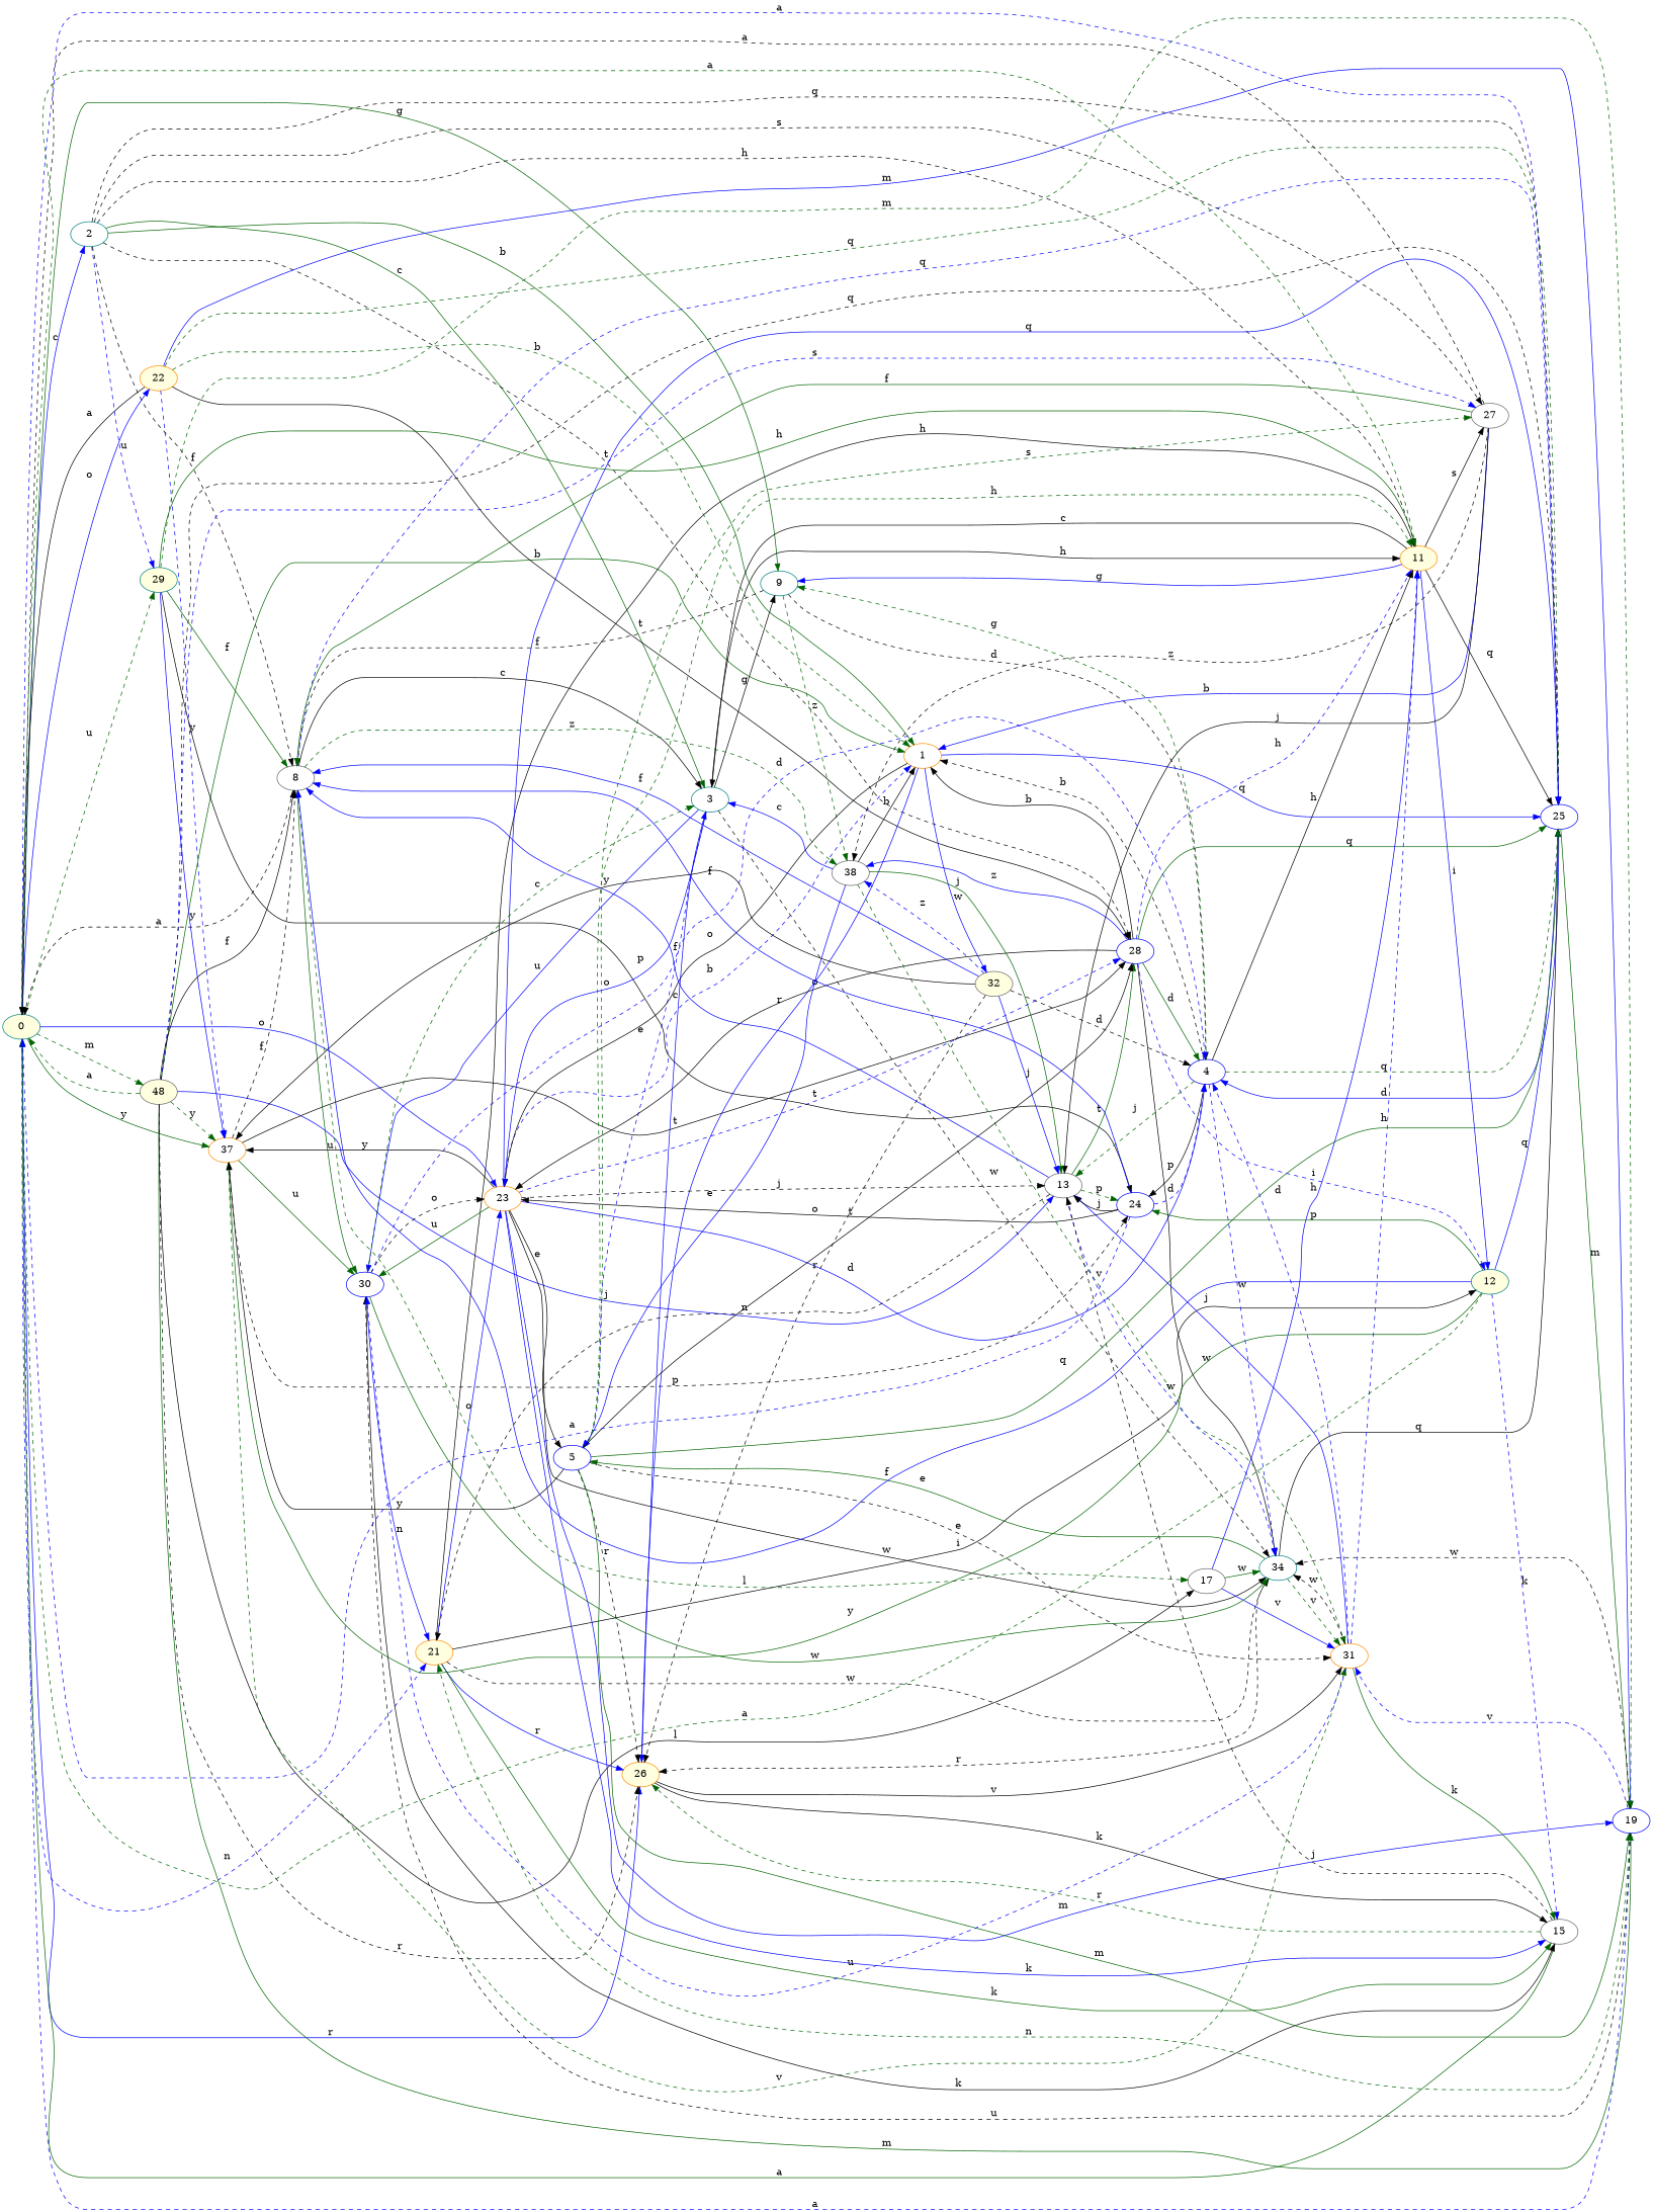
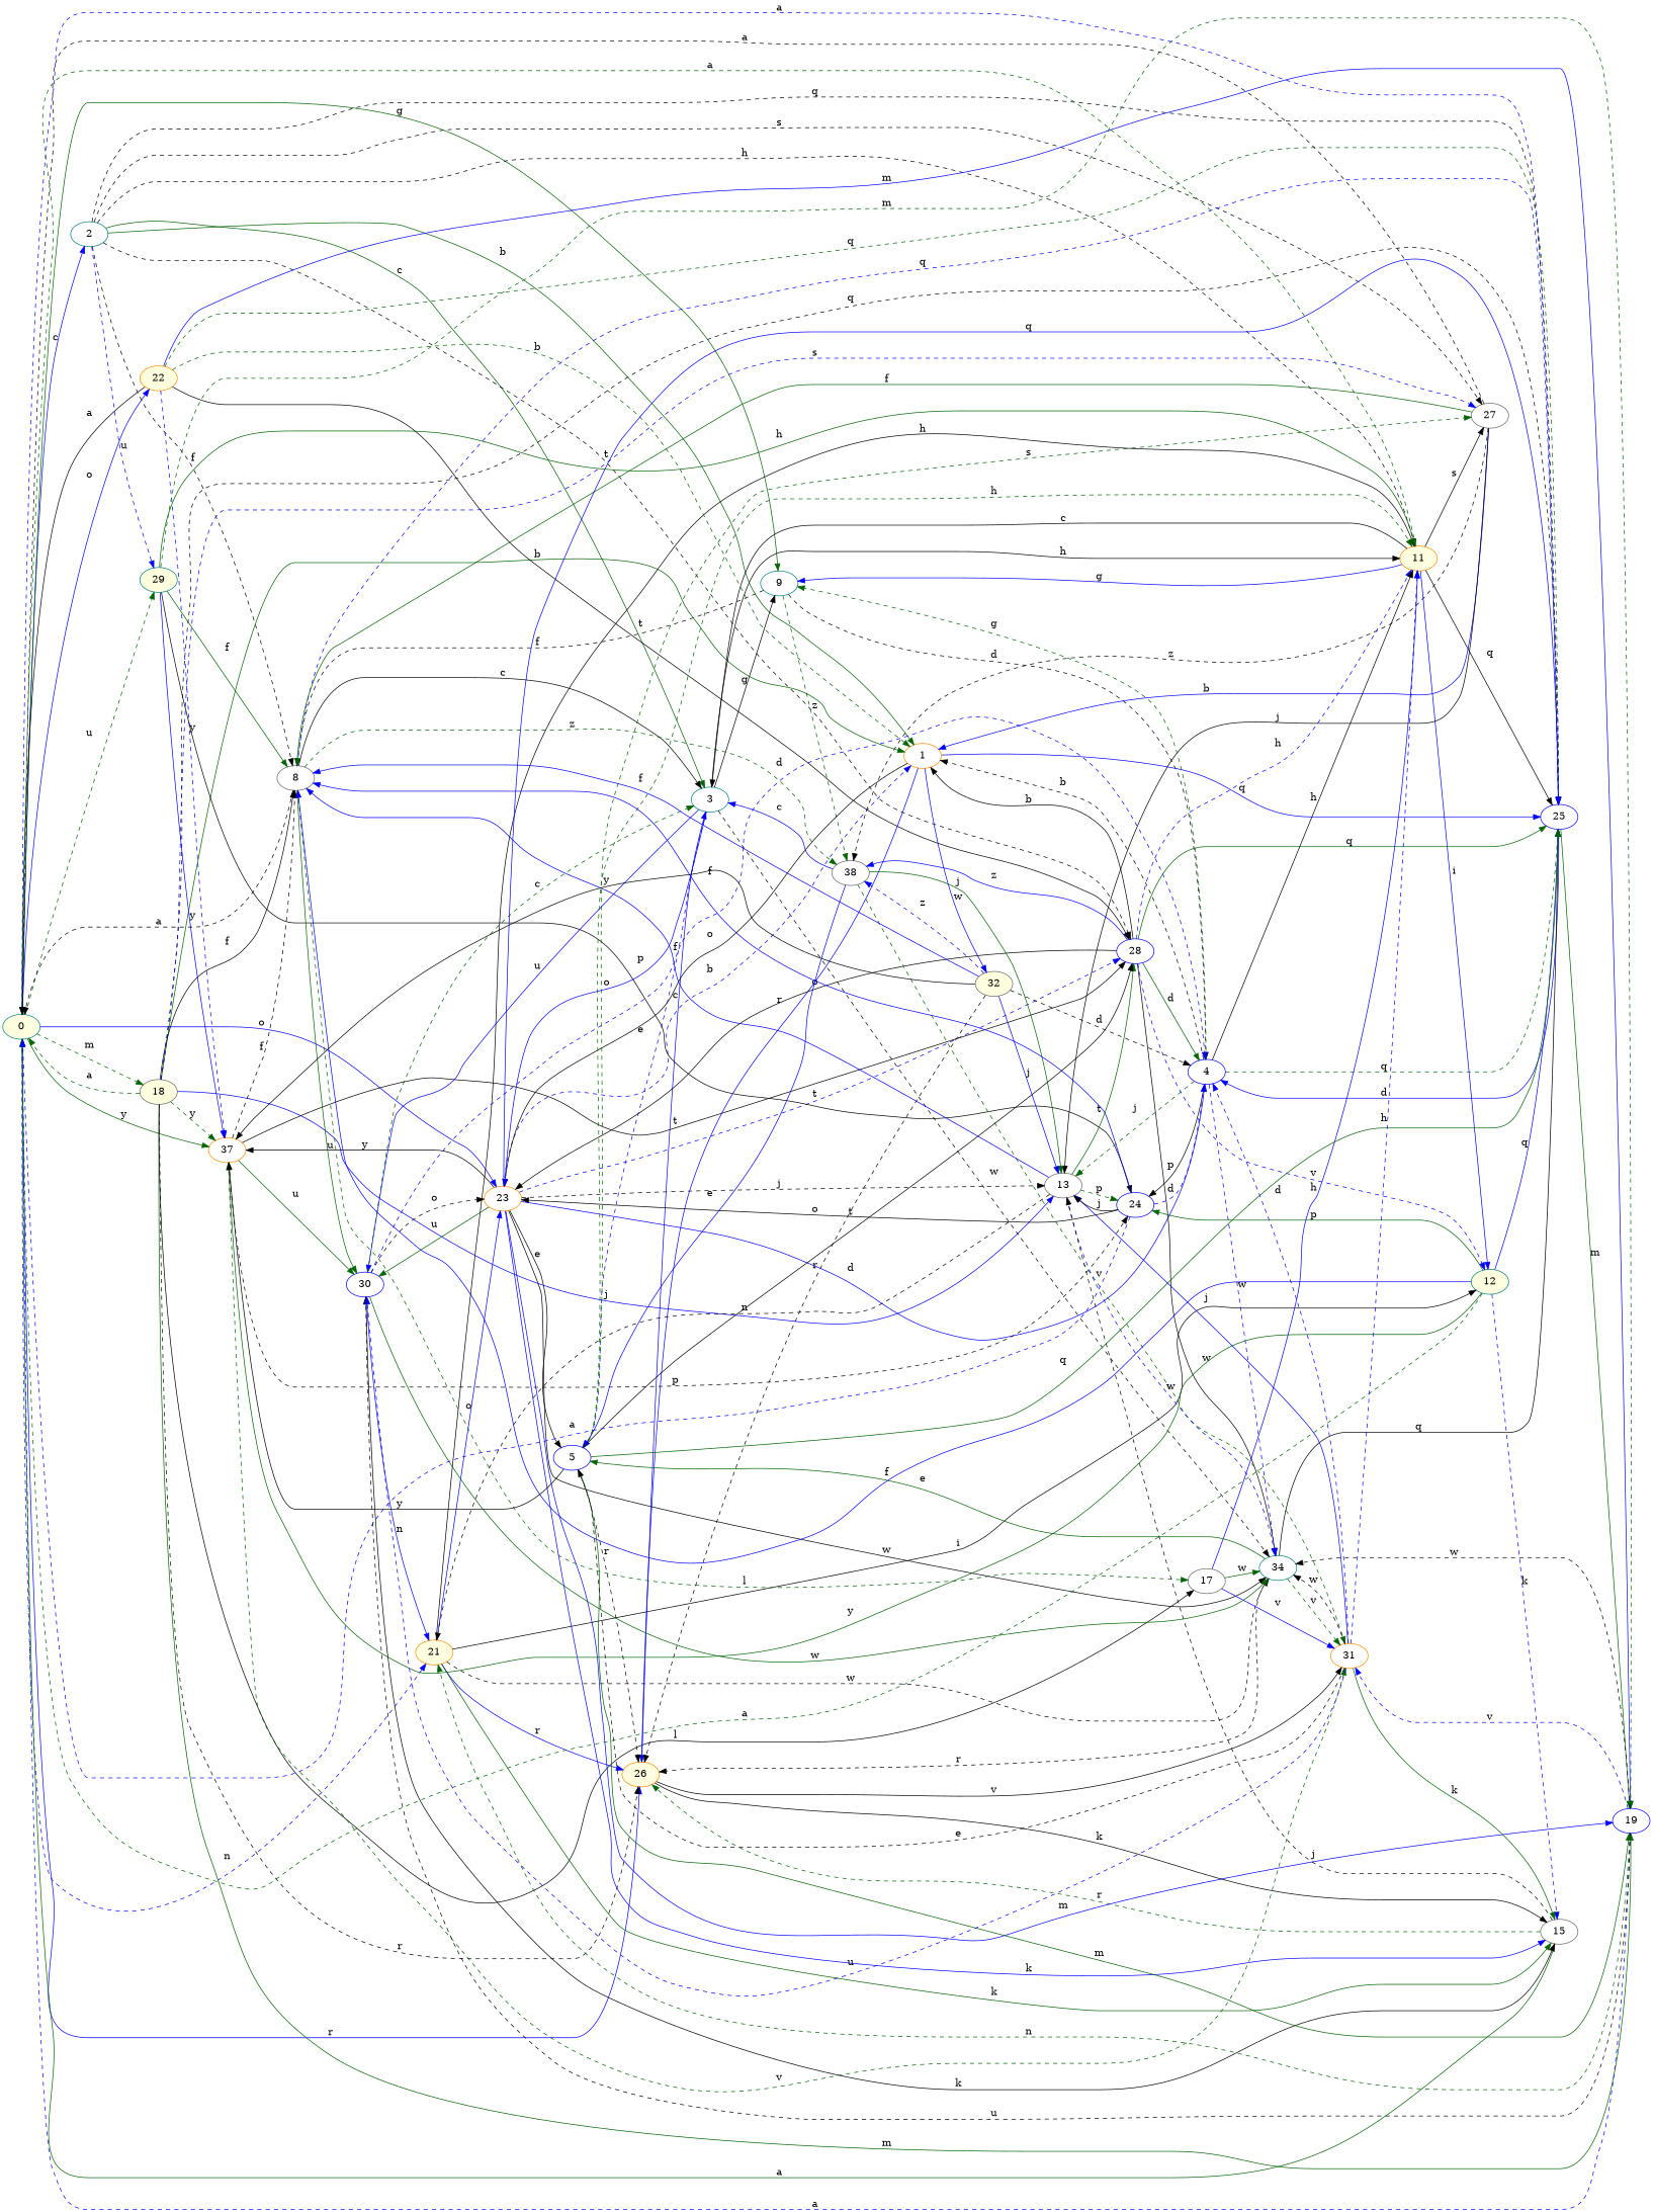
  strict digraph {
    rankdir=LR
    node [color=gray40 fillcolor=white style=filled]
    edge [color=black style=solid]
    0 [color=teal fillcolor=lightyellow]
    2 [color=teal]
    9 [color=teal]
-   18 [fillcolor=lightyellow label=48]
+   18 [fillcolor=lightyellow]
    21 [color=darkorange fillcolor=lightyellow]
    22 [color=darkorange fillcolor=lightyellow]
    23 [color=darkorange]
    26 [color=darkorange fillcolor=lightyellow]
    29 [color=teal fillcolor=lightyellow]
    37 [color=darkorange]
    1 [color=darkorange]
    25 [color=blue]
    3 [color=teal]
    8
    11 [color=darkorange fillcolor=lightyellow]
    27
    28 [color=blue]
    4 [color=blue]
    38
    13
    19 [color=blue]
    17
    34 [color=teal]
    12 [color=teal fillcolor=lightyellow]
    15
    30 [color=blue]
    5 [color=blue]
    31 [color=darkorange]
    24 [color=blue]
    32 [fillcolor=lightyellow]
    0 -> 2 [color=blue label=c]
    0 -> 9 [color=darkgreen label=g]
    0 -> 18 [color=darkgreen label=m style=dashed]
    0 -> 21 [color=blue label=n style=dashed]
    0 -> 22 [color=blue label=o]
    0 -> 23 [color=blue label=o]
    0 -> 26 [color=blue label=r]
    0 -> 29 [color=darkgreen label=u style=dashed]
    0 -> 37 [color=darkgreen label=y]
    2 -> 29 [color=blue label=u style=dashed]
    2 -> 1 [color=darkgreen label=b]
    2 -> 25 [label=q style=dashed]
    2 -> 3 [color=darkgreen label=c]
    2 -> 8 [label=f style=dashed]
    2 -> 11 [label=h style=dashed]
    2 -> 27 [label=s style=dashed]
    2 -> 28 [label=t style=dashed]
    9 -> 8 [label=f style=dashed]
    9 -> 4 [label=d style=dashed]
    9 -> 38 [color=darkgreen label=z style=dashed]
    18 -> 0 [color=darkgreen label=a style=dashed]
    18 -> 26 [label=r style=dashed]
    18 -> 37 [color=darkgreen label=y style=dashed]
    18 -> 1 [color=darkgreen label=b]
    18 -> 25 [label=q style=dashed]
    18 -> 8 [label=f]
    18 -> 27 [color=blue label=s style=dashed]
    18 -> 13 [color=blue label=j]
    18 -> 19 [color=darkgreen label=m]
    18 -> 17 [label=l]
    21 -> 23 [color=blue label=o]
    21 -> 26 [color=blue label=r]
    21 -> 11 [label=h]
    21 -> 34 [label=w style=dashed]
    21 -> 12 [label=i]
    21 -> 15 [color=darkgreen label=k]
    22 -> 0 [label=a]
    22 -> 37 [color=blue label=y style=dashed]
    22 -> 1 [color=darkgreen label=b style=dashed]
    22 -> 25 [color=darkgreen label=q style=dashed]
    22 -> 28 [label=t]
    22 -> 19 [color=blue label=m]
    23 -> 37 [label=y]
    23 -> 1 [color=blue label=b style=dashed]
    23 -> 25 [color=blue label=q]
    23 -> 28 [color=blue label=t style=dashed]
    23 -> 4 [color=blue label=d]
    23 -> 13 [label=j style=dashed]
    23 -> 19 [color=blue label=m]
    23 -> 34 [label=w]
    23 -> 15 [color=blue label=k]
    23 -> 30 [color=darkgreen label=u]
    23 -> 5 [label=e]
    26 -> 3 [color=blue label=c]
    26 -> 15 [label=k]
    26 -> 31 [label=v]
    29 -> 37 [color=blue label=y]
    29 -> 8 [color=darkgreen label=f]
    29 -> 11 [color=darkgreen label=h]
    29 -> 19 [color=darkgreen label=m style=dashed]
    29 -> 24 [label=p]
    37 -> 8 [label=f style=dashed]
    37 -> 28 [label=t]
    37 -> 30 [color=darkgreen label=u]
    37 -> 31 [color=darkgreen label=v style=dashed]
    37 -> 24 [label=p style=dashed]
    1 -> 23 [label=o]
    1 -> 26 [color=blue label=r]
    1 -> 25 [color=blue label=q]
    1 -> 32 [color=blue label=w]
    25 -> 0 [color=blue label=a style=dashed]
    25 -> 4 [color=blue label=d]
    25 -> 19 [color=darkgreen label=m]
    3 -> 9 [label=g]
    3 -> 23 [color=blue label=o]
    3 -> 11 [label=h]
    3 -> 34 [label=w style=dashed]
    3 -> 30 [color=blue label=u]
    3 -> 5 [color=blue label=e style=dashed]
    8 -> 0 [label=a style=dashed]
    8 -> 25 [color=blue label=q style=dashed]
    8 -> 3 [label=c]
    8 -> 38 [color=darkgreen label=z style=dashed]
    8 -> 17 [color=darkgreen label=l style=dashed]
    8 -> 30 [color=darkgreen label=u]
    11 -> 0 [color=darkgreen label=a style=dashed]
    11 -> 9 [color=blue label=g]
    11 -> 25 [label=q]
    11 -> 3 [label=c]
    11 -> 27 [label=s]
    11 -> 12 [color=blue label=i]
    27 -> 0 [label=a style=dashed]
    27 -> 1 [color=blue label=b]
    27 -> 8 [color=darkgreen label=f]
    27 -> 38 [label=z style=dashed]
    27 -> 13 [label=j]
    28 -> 23 [label=o]
    28 -> 1 [label=b]
    28 -> 25 [color=darkgreen label=q]
    28 -> 11 [color=blue label=h style=dashed]
    28 -> 4 [color=darkgreen label=d]
    28 -> 38 [color=blue label=z]
    28 -> 34 [label=w]
-   28 -> 12 [color=blue label=i style=dashed]
+   28 -> 12 [color=blue label=v style=dashed]
    4 -> 9 [color=darkgreen label=g style=dashed]
    4 -> 1 [label=b style=dashed]
    4 -> 25 [color=darkgreen label=q style=dashed]
    4 -> 11 [label=h]
    4 -> 13 [color=darkgreen label=j style=dashed]
    4 -> 34 [color=blue label=w style=dashed]
    4 -> 24 [label=p]
-   38 -> 1 [label=b]
    38 -> 3 [color=blue label=c]
    38 -> 13 [color=darkgreen label=j]
    38 -> 5 [color=blue label=e]
    38 -> 31 [color=darkgreen label=v style=dashed]
    13 -> 21 [label=n style=dashed]
    13 -> 8 [color=blue label=f]
    13 -> 28 [color=darkgreen label=t]
    13 -> 34 [color=blue label=w style=dashed]
    13 -> 24 [color=darkgreen label=p style=dashed]
    19 -> 0 [color=blue label=a style=dashed]
    19 -> 21 [color=darkgreen label=n style=dashed]
    19 -> 34 [label=w style=dashed]
    19 -> 30 [label=u style=dashed]
    19 -> 31 [color=blue label=v style=dashed]
    17 -> 11 [color=blue label=h]
    17 -> 34 [color=darkgreen label=w]
    17 -> 31 [color=blue label=v]
    34 -> 26 [label=r style=dashed]
    34 -> 25 [label=q]
    34 -> 5 [color=darkgreen label=e]
    34 -> 31 [color=darkgreen label=v style=dashed]
    12 -> 0 [color=darkgreen label=a style=dashed]
    12 -> 37 [color=darkgreen label=y]
    12 -> 25 [color=blue label=q]
    12 -> 8 [color=blue label=f]
    12 -> 15 [color=blue label=k style=dashed]
    12 -> 24 [color=darkgreen label=p]
    15 -> 0 [color=darkgreen label=a]
    15 -> 26 [color=darkgreen label=r style=dashed]
    15 -> 13 [label=j style=dashed]
    30 -> 21 [color=blue label=n]
    30 -> 23 [label=o style=dashed]
    30 -> 3 [color=darkgreen label=c style=dashed]
    30 -> 4 [color=blue label=d style=dashed]
    30 -> 34 [color=darkgreen label=w]
    30 -> 15 [label=k]
    5 -> 26 [label=r style=dashed]
    5 -> 37 [label=y]
    5 -> 25 [color=darkgreen label=q]
    5 -> 11 [color=darkgreen label=h style=dashed]
    5 -> 27 [color=darkgreen label=s style=dashed]
    5 -> 28 [label=t]
    5 -> 19 [color=darkgreen label=m]
    31 -> 11 [color=blue label=h style=dashed]
    31 -> 4 [color=blue label=d style=dashed]
    31 -> 13 [color=blue label=j]
    31 -> 34 [label=w style=dashed]
    31 -> 15 [color=darkgreen label=k]
    31 -> 30 [color=blue label=u style=dashed]
-   5 -> 31 [label=e style=dashed]
+   31 -> 5 [label=e style=dashed]
    24 -> 0 [color=blue label=a style=dashed]
    24 -> 23 [label=o]
    24 -> 8 [color=blue label=f]
    24 -> 4 [color=blue label=d style=dashed]
    24 -> 13 [label=j]
    32 -> 26 [label=r style=dashed]
    32 -> 37 [label=y]
    32 -> 8 [color=blue label=f]
    32 -> 4 [label=d style=dashed]
    32 -> 38 [color=blue label=z style=dashed]
    32 -> 13 [color=blue label=j]
  }
